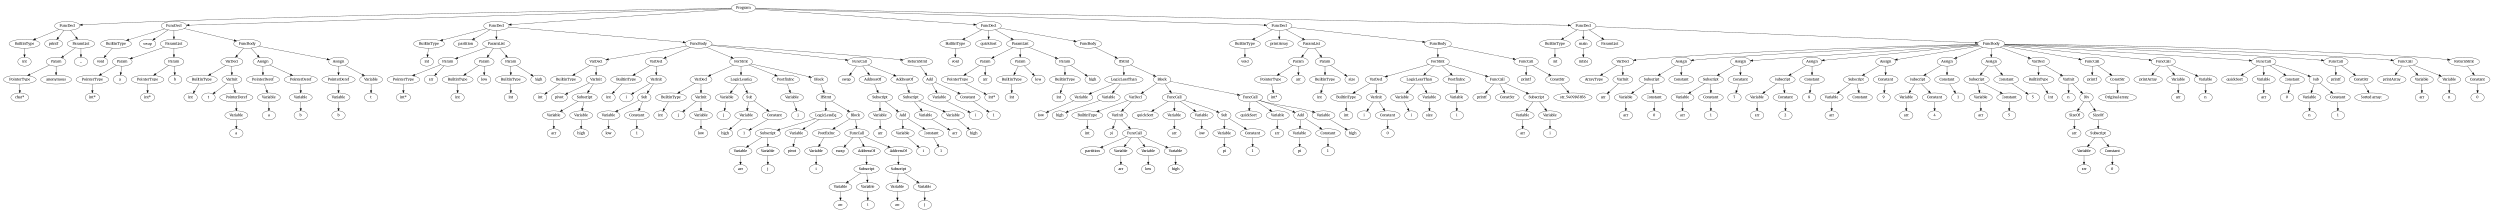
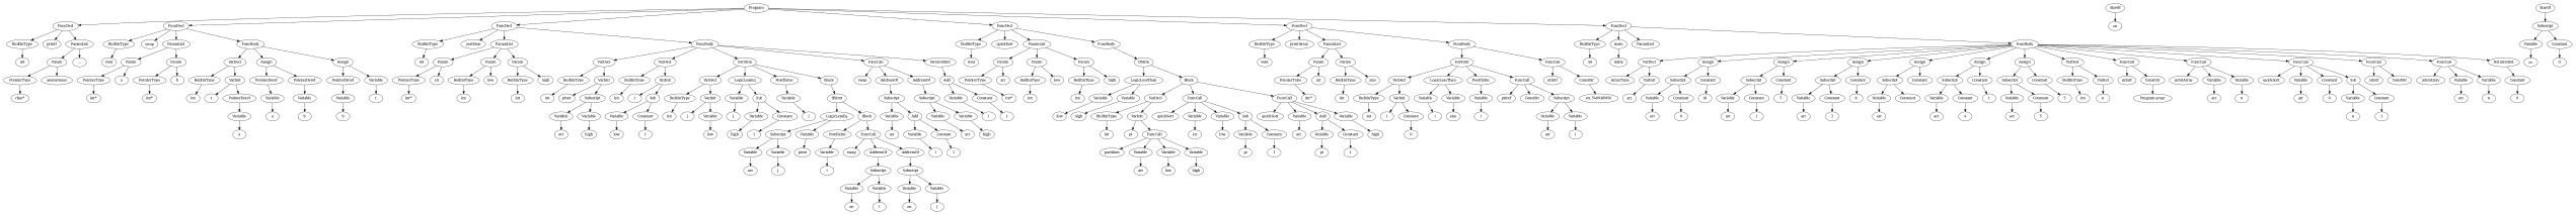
  digraph {
    fontname=Merriweather
    node [fontname=Merriweather]
    edge [fontname=Merriweather]
    n1 [label=Program]
    n2 [label=FuncDecl]
    n3 [label=FuncDecl]
    n4 [label=FuncDecl]
    n5 [label=FuncDecl]
    n6 [label=FuncDecl]
    n7 [label=FuncDecl]
    n8 [label=BuiltinType]
    n9 [label=printf]
    n10 [label=ParamList]
    n11 [label=BuiltinType]
    n12 [label=swap]
    n13 [label=ParamList]
    n14 [label=FuncBody]
    n15 [label=BuiltinType]
    n16 [label=partition]
    n17 [label=ParamList]
    n18 [label=FuncBody]
    n19 [label=BuiltinType]
    n20 [label=quickSort]
    n21 [label=ParamList]
    n22 [label=FuncBody]
    n23 [label=BuiltinType]
    n24 [label=printArray]
    n25 [label=ParamList]
    n26 [label=FuncBody]
    n27 [label=BuiltinType]
    n28 [label=main]
    n29 [label=ParamList]
    n30 [label=FuncBody]
    n31 [label=int]
    n32 [label=Param]
    n33 [label="..."]
    n34 [label=PointerType]
    n35 [label=anonymous]
    n36 [label="char*"]
    n37 [label=void]
    n38 [label=Param]
    n39 [label=Param]
    n40 [label=VarDecl]
    n41 [label=Assign]
    n42 [label=Assign]
    n43 [label=PointerType]
    n44 [label=a]
    n45 [label=PointerType]
    n46 [label=b]
    n47 [label="int*"]
    n48 [label="int*"]
    n49 [label=BuiltinType]
    n50 [label=VarInit]
    n51 [label=PointerDeref]
    n52 [label=PointerDeref]
    n53 [label=PointerDeref]
    n54 [label=Variable]
    n55 [label=int]
    n56 [label=t]
    n57 [label=PointerDeref]
    n58 [label=Variable]
    n59 [label=a]
    n60 [label=Variable]
    n61 [label=Variable]
    n62 [label=a]
    n63 [label=b]
    n64 [label=Variable]
    n65 [label=t]
    n66 [label=b]
    n67 [label=int]
    n68 [label=Param]
    n69 [label=Param]
    n70 [label=Param]
    n71 [label=VarDecl]
    n72 [label=VarDecl]
    n73 [label=ForStmt]
    n74 [label=FuncCall]
    n75 [label=ReturnStmt]
    n76 [label=PointerType]
    n77 [label=arr]
    n78 [label=BuiltinType]
    n79 [label=low]
    n80 [label=BuiltinType]
    n81 [label=high]
    n82 [label="int*"]
    n83 [label=int]
    n84 [label=int]
    n85 [label=BuiltinType]
    n86 [label=VarInit]
    n87 [label=BuiltinType]
    n88 [label=VarInit]
    n89 [label=VarDecl]
    n90 [label=LogicLessEq]
    n91 [label=PostfixInc]
    n92 [label=Block]
    n93 [label=swap]
    n94 [label=AddressOf]
    n95 [label=AddressOf]
    n96 [label=Add]
    n97 [label=int]
    n98 [label=pivot]
    n99 [label=Subscript]
    n100 [label=Variable]
    n101 [label=Variable]
    n102 [label=arr]
    n103 [label=high]
    n104 [label=int]
    n105 [label=i]
    n106 [label=Sub]
    n107 [label=Variable]
    n108 [label=Constant]
    n109 [label=low]
    n110 [label=1]
    n111 [label=BuiltinType]
    n112 [label=VarInit]
    n113 [label=Variable]
    n114 [label=Sub]
    n115 [label=Variable]
    n116 [label=IfStmt]
    n117 [label=int]
    n118 [label=j]
    n119 [label=Variable]
    n120 [label=low]
    n121 [label=j]
    n122 [label=Variable]
    n123 [label=Constant]
    n124 [label=high]
    n125 [label=1]
    n126 [label=j]
    n127 [label=LogicLessEq]
    n128 [label=Block]
    n129 [label=Subscript]
    n130 [label=Variable]
    n131 [label=PostfixInc]
    n132 [label=FuncCall]
    n133 [label=Variable]
    n134 [label=Variable]
    n135 [label=pivot]
    n136 [label=arr]
    n137 [label=j]
    n138 [label=Variable]
    n139 [label=swap]
    n140 [label=AddressOf]
    n141 [label=AddressOf]
    n142 [label=i]
    n143 [label=Subscript]
    n144 [label=Subscript]
    n145 [label=Variable]
    n146 [label=Variable]
    n147 [label=arr]
    n148 [label=i]
    n149 [label=Variable]
    n150 [label=Variable]
    n151 [label=arr]
    n152 [label=j]
    n153 [label=Subscript]
    n154 [label=Subscript]
    n155 [label=Variable]
    n156 [label=Add]
    n157 [label=arr]
    n158 [label=Variable]
    n159 [label=Constant]
    n160 [label=i]
    n161 [label=1]
    n162 [label=Variable]
    n163 [label=Variable]
    n164 [label=arr]
    n165 [label=high]
    n166 [label=Variable]
    n167 [label=Constant]
    n168 [label=i]
    n169 [label=1]
    n170 [label=void]
    n171 [label=Param]
    n172 [label=Param]
    n173 [label=Param]
    n174 [label=IfStmt]
    n175 [label=PointerType]
    n176 [label=arr]
    n177 [label=BuiltinType]
    n178 [label=low]
    n179 [label=BuiltinType]
    n180 [label=high]
    n181 [label="int*"]
    n182 [label=int]
    n183 [label=int]
    n184 [label=LogicLessThan]
    n185 [label=Block]
    n186 [label=Variable]
    n187 [label=Variable]
    n188 [label=VarDecl]
    n189 [label=FuncCall]
    n190 [label=FuncCall]
    n191 [label=low]
    n192 [label=high]
    n193 [label=BuiltinType]
    n194 [label=VarInit]
    n195 [label=quickSort]
    n196 [label=Variable]
    n197 [label=Variable]
    n198 [label=Sub]
    n199 [label=quickSort]
    n200 [label=Variable]
    n201 [label=Add]
    n202 [label=Variable]
    n203 [label=int]
    n204 [label=pi]
    n205 [label=FuncCall]
    n206 [label=partition]
    n207 [label=Variable]
    n208 [label=Variable]
    n209 [label=Variable]
    n210 [label=arr]
    n211 [label=low]
    n212 [label=high]
    n213 [label=arr]
    n214 [label=low]
    n215 [label=Variable]
    n216 [label=Constant]
    n217 [label=pi]
    n218 [label=1]
    n219 [label=arr]
    n220 [label=Variable]
    n221 [label=Constant]
    n222 [label=high]
    n223 [label=pi]
    n224 [label=1]
    n225 [label=void]
    n226 [label=Param]
    n227 [label=Param]
    n228 [label=ForStmt]
    n229 [label=FuncCall]
    n230 [label=PointerType]
    n231 [label=arr]
    n232 [label=BuiltinType]
    n233 [label=size]
    n234 [label="int*"]
    n235 [label=int]
    n236 [label=VarDecl]
    n237 [label=LogicLessThan]
    n238 [label=PostfixInc]
    n239 [label=FuncCall]
    n240 [label=printf]
    n241 [label=ConstStr]
    n242 [label=BuiltinType]
    n243 [label=VarInit]
    n244 [label=Variable]
    n245 [label=Variable]
    n246 [label=Variable]
    n247 [label=printf]
    n248 [label=ConstStr]
    n249 [label=Subscript]
    n250 [label=int]
    n251 [label=i]
    n252 [label=Constant]
    n253 [label=0]
    n254 [label=i]
    n255 [label=size]
    n256 [label=i]
    n257 [label=Variable]
    n258 [label=Variable]
    n259 [label=arr]
    n260 [label=i]
    n261 [label=str_5409145856]
    n262 [label=int]
    n263 [label="int[6]"]
    n264 [label=VarDecl]
    n265 [label=Assign]
    n266 [label=Assign]
    n267 [label=Assign]
    n268 [label=Assign]
    n269 [label=Assign]
    n270 [label=Assign]
    n271 [label=VarDecl]
    n272 [label=FuncCall]
    n273 [label=FuncCall]
    n274 [label=FuncCall]
    n275 [label=FuncCall]
    n276 [label=FuncCall]
    n277 [label=ReturnStmt]
    n278 [label=ArrayType]
    n279 [label=VarInit]
    n280 [label=Subscript]
    n281 [label=Constant]
    n282 [label=Subscript]
    n283 [label=Constant]
    n284 [label=Subscript]
    n285 [label=Constant]
    n286 [label=Subscript]
    n287 [label=Constant]
    n288 [label=Subscript]
    n289 [label=Constant]
    n290 [label=Subscript]
    n291 [label=Constant]
    n292 [label=BuiltinType]
    n293 [label=VarInit]
    n294 [label=printf]
    n295 [label=ConstStr]
    n296 [label=printArray]
    n297 [label=Variable]
    n298 [label=Variable]
    n299 [label=quickSort]
    n300 [label=Variable]
    n301 [label=Constant]
    n302 [label=Sub]
    n303 [label=printf]
    n304 [label=ConstStr]
    n305 [label=printArray]
    n306 [label=Variable]
    n307 [label=Variable]
    n308 [label=Constant]
    n309 [label=arr]
    n310 [label=Variable]
    n311 [label=Constant]
+   n312 [label=10]
    n313 [label=arr]
    n314 [label=0]
    n315 [label=Variable]
    n316 [label=Constant]
    n317 [label=7]
    n318 [label=arr]
    n319 [label=1]
    n320 [label=Variable]
    n321 [label=Constant]
    n322 [label=8]
    n323 [label=arr]
    n324 [label=2]
    n325 [label=Variable]
    n326 [label=Constant]
-   n327 [label=9]
    n328 [label=arr]
    n329 [label=Variable]
    n330 [label=Constant]
    n331 [label=1]
    n332 [label=arr]
    n333 [label=4]
    n334 [label=Variable]
    n335 [label=Constant]
    n336 [label=5]
    n337 [label=arr]
    n338 [label=5]
    n339 [label=int]
    n340 [label=n]
-   n341 [label=Div]
    n342 [label=SizeOf]
    n343 [label=SizeOf]
    n344 [label=arr]
    n345 [label=Subscript]
    n346 [label=Variable]
    n347 [label=Constant]
    n348 [label=arr]
    n349 [label=0]
-   n350 [label="Original array: "]
+   n350 [label="Program array:"]
    n351 [label=arr]
    n352 [label=n]
    n353 [label=arr]
    n354 [label=0]
    n355 [label=Variable]
    n356 [label=Constant]
    n357 [label=n]
    n358 [label=1]
-   n359 [label="Sorted array: "]
    n360 [label=arr]
    n361 [label=n]
    n362 [label=0]
    n1 -> n2
    n1 -> n3
    n1 -> n4
    n1 -> n5
    n1 -> n6
    n1 -> n7
    n2 -> n8
    n2 -> n9
    n2 -> n10
    n3 -> n11
    n3 -> n12
    n3 -> n13
    n3 -> n14
    n4 -> n15
    n4 -> n16
    n4 -> n17
    n4 -> n18
    n5 -> n19
    n5 -> n20
    n5 -> n21
    n5 -> n22
    n6 -> n23
    n6 -> n24
    n6 -> n25
    n6 -> n26
    n7 -> n27
    n7 -> n28
    n7 -> n29
    n7 -> n30
    n8 -> n31
    n10 -> n32
    n10 -> n33
    n11 -> n37
    n13 -> n38
    n13 -> n39
    n14 -> n40
    n14 -> n41
    n14 -> n42
    n15 -> n67
    n17 -> n68
    n17 -> n69
    n17 -> n70
    n18 -> n71
    n18 -> n72
    n18 -> n73
    n18 -> n74
    n18 -> n75
    n19 -> n170
    n21 -> n171
    n21 -> n172
    n21 -> n173
    n22 -> n174
    n23 -> n225
    n25 -> n226
    n25 -> n227
    n26 -> n228
    n26 -> n229
    n27 -> n262
    n28 -> n263
    n30 -> n264
    n30 -> n265
    n30 -> n266
    n30 -> n267
    n30 -> n268
    n30 -> n269
    n30 -> n270
    n30 -> n271
    n30 -> n272
    n30 -> n273
    n30 -> n274
    n30 -> n275
    n30 -> n276
    n30 -> n277
    n32 -> n34
    n32 -> n35
    n34 -> n36
    n38 -> n43
    n38 -> n44
    n39 -> n45
    n39 -> n46
    n40 -> n49
    n40 -> n50
    n41 -> n51
    n41 -> n52
    n42 -> n53
    n42 -> n54
    n43 -> n47
    n45 -> n48
    n49 -> n55
    n50 -> n56
    n50 -> n57
    n51 -> n60
    n52 -> n61
    n53 -> n64
    n54 -> n65
    n57 -> n58
    n58 -> n59
    n60 -> n62
    n61 -> n63
    n64 -> n66
    n68 -> n76
    n68 -> n77
    n69 -> n78
    n69 -> n79
    n70 -> n80
    n70 -> n81
    n71 -> n85
    n71 -> n86
    n72 -> n87
    n72 -> n88
    n73 -> n89
    n73 -> n90
    n73 -> n91
    n73 -> n92
    n74 -> n93
    n74 -> n94
    n74 -> n95
    n75 -> n96
    n76 -> n82
    n78 -> n83
    n80 -> n84
    n85 -> n97
    n86 -> n98
    n86 -> n99
    n87 -> n104
    n88 -> n105
    n88 -> n106
    n89 -> n111
    n89 -> n112
    n90 -> n113
    n90 -> n114
    n91 -> n115
    n92 -> n116
    n94 -> n153
    n95 -> n154
    n96 -> n166
    n96 -> n167
    n99 -> n100
    n99 -> n101
    n100 -> n102
    n101 -> n103
    n106 -> n107
    n106 -> n108
    n107 -> n109
    n108 -> n110
    n111 -> n117
    n112 -> n118
    n112 -> n119
    n113 -> n121
    n114 -> n122
    n114 -> n123
    n115 -> n126
    n116 -> n127
    n116 -> n128
    n119 -> n120
    n122 -> n124
    n123 -> n125
    n127 -> n129
    n127 -> n130
    n128 -> n131
    n128 -> n132
    n129 -> n133
    n129 -> n134
    n130 -> n135
    n131 -> n138
    n132 -> n139
    n132 -> n140
    n132 -> n141
    n133 -> n136
    n134 -> n137
    n138 -> n142
    n140 -> n143
    n141 -> n144
    n143 -> n145
    n143 -> n146
    n144 -> n149
    n144 -> n150
    n145 -> n147
    n146 -> n148
    n149 -> n151
    n150 -> n152
    n153 -> n155
    n153 -> n156
    n154 -> n162
    n154 -> n163
    n155 -> n157
    n156 -> n158
    n156 -> n159
    n158 -> n160
    n159 -> n161
    n162 -> n164
    n163 -> n165
    n166 -> n168
    n167 -> n169
    n171 -> n175
    n171 -> n176
    n172 -> n177
    n172 -> n178
    n173 -> n179
    n173 -> n180
    n174 -> n184
    n174 -> n185
    n175 -> n181
    n177 -> n182
    n179 -> n183
    n184 -> n186
    n184 -> n187
    n185 -> n188
    n185 -> n189
    n185 -> n190
    n186 -> n191
    n187 -> n192
    n188 -> n193
    n188 -> n194
    n189 -> n195
    n189 -> n196
    n189 -> n197
    n189 -> n198
    n190 -> n199
    n190 -> n200
    n190 -> n201
    n190 -> n202
    n193 -> n203
    n194 -> n204
    n194 -> n205
    n196 -> n213
    n197 -> n214
    n198 -> n215
    n198 -> n216
    n200 -> n219
    n201 -> n220
    n201 -> n221
    n202 -> n222
    n205 -> n206
    n205 -> n207
    n205 -> n208
    n205 -> n209
    n207 -> n210
    n208 -> n211
    n209 -> n212
    n215 -> n217
    n216 -> n218
    n220 -> n223
    n221 -> n224
    n226 -> n230
    n226 -> n231
    n227 -> n232
    n227 -> n233
    n228 -> n236
    n228 -> n237
    n228 -> n238
    n228 -> n239
    n229 -> n240
    n229 -> n241
    n230 -> n234
    n232 -> n235
    n236 -> n242
    n236 -> n243
    n237 -> n244
    n237 -> n245
    n238 -> n246
    n239 -> n247
    n239 -> n248
    n239 -> n249
    n241 -> n261
    n242 -> n250
    n243 -> n251
    n243 -> n252
    n244 -> n254
    n245 -> n255
    n246 -> n256
    n249 -> n257
    n249 -> n258
    n252 -> n253
    n257 -> n259
    n258 -> n260
    n264 -> n278
    n264 -> n279
    n265 -> n280
    n265 -> n281
    n266 -> n282
    n266 -> n283
    n267 -> n284
    n267 -> n285
    n268 -> n286
    n268 -> n287
    n269 -> n288
    n269 -> n289
    n270 -> n290
    n270 -> n291
    n271 -> n292
    n271 -> n293
    n272 -> n294
    n272 -> n295
    n273 -> n296
    n273 -> n297
    n273 -> n298
    n274 -> n299
    n274 -> n300
    n274 -> n301
    n274 -> n302
    n275 -> n303
    n275 -> n304
    n276 -> n305
    n276 -> n306
    n276 -> n307
    n277 -> n308
    n279 -> n309
    n280 -> n310
    n280 -> n311
+   n281 -> n312
    n282 -> n315
    n282 -> n316
    n283 -> n317
    n284 -> n320
    n284 -> n321
    n285 -> n322
    n286 -> n325
    n286 -> n326
-   n287 -> n327
    n288 -> n329
    n288 -> n330
    n289 -> n331
    n290 -> n334
    n290 -> n335
    n291 -> n336
    n292 -> n339
    n293 -> n340
-   n293 -> n341
    n295 -> n350
    n297 -> n351
    n298 -> n352
    n300 -> n353
    n301 -> n354
    n302 -> n355
    n302 -> n356
-   n304 -> n359
    n306 -> n360
    n307 -> n361
    n308 -> n362
    n310 -> n313
    n311 -> n314
    n315 -> n318
    n316 -> n319
    n320 -> n323
    n321 -> n324
    n325 -> n328
    n329 -> n332
    n330 -> n333
    n334 -> n337
    n335 -> n338
-   n341 -> n342
-   n341 -> n343
    n342 -> n344
    n343 -> n345
    n345 -> n346
    n345 -> n347
    n346 -> n348
    n347 -> n349
    n355 -> n357
    n356 -> n358
  }
